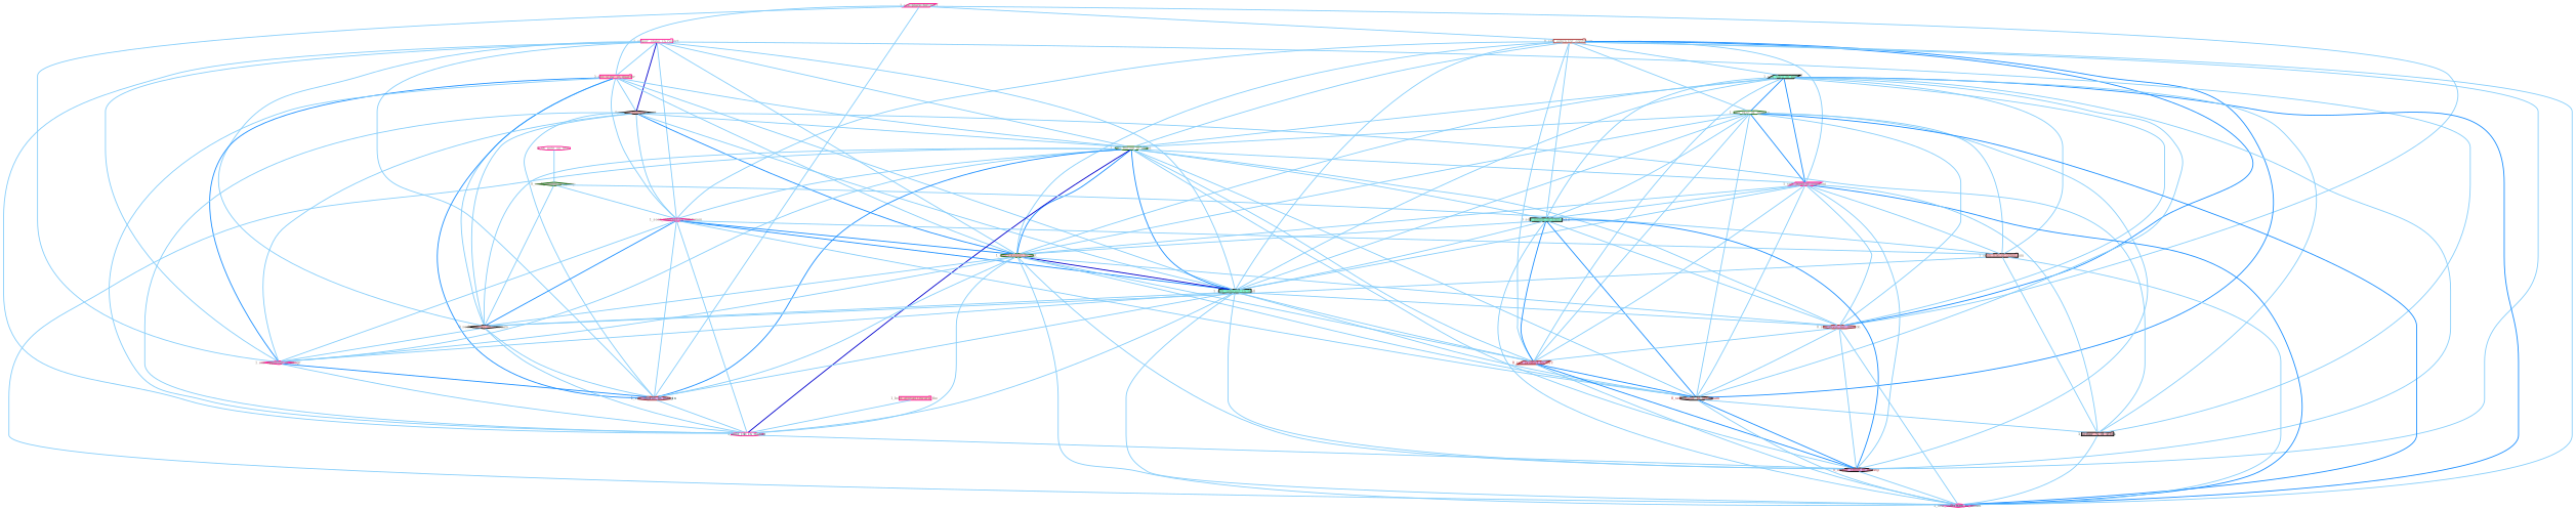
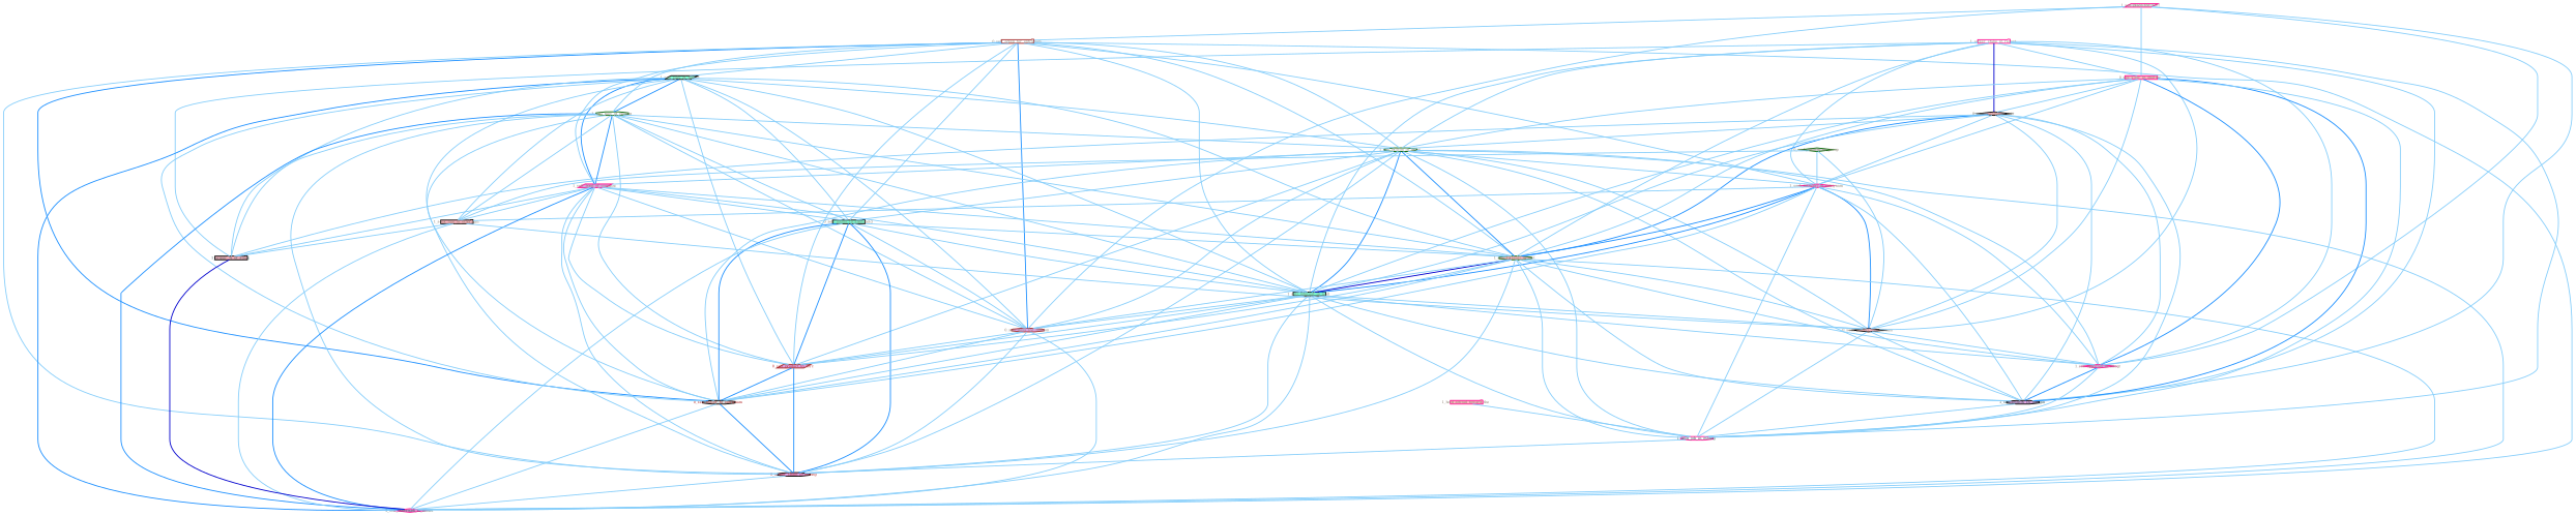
  graph {
    node [color=deeppink fillcolor=plum fixedsize=true fontcolor="#8b7d6b" fontsize=4 shape=octagon style=filled]
    edge [color="#87cefa" w=1]
    "1_see_place_for_sort " [fillcolor=lightgrey height=.06 shape=parallelogram width=.5]
    "0_sell_equip_for_entitynam " [color=brown fillcolor=white height=.06 shape=folder width=.5]
    "1_acquir_stake_in_resort " [fillcolor=white height=.06 shape=folder width=.5]
    "0_see_slow_in_quarter " [fillcolor=lightpink height=.06 shape=folder width=.5]
    "1_sell_valu_of_basket " [color=black fillcolor=aquamarine height=.06 shape=parallelogram width=.5]
    "0_acquir_stake_in_unit " [color=black fillcolor=lightpink height=.06 shape=diamond width=.5]
    "1_sell_piec_of_packag " [color=darkgreen fillcolor=white height=.06 width=.5]
-   "0_us_note_on_test " [fillcolor=white height=.06 width=.5]
    "1_sell_billion_in_asset " [color=darkgreen fillcolor=white height=.06 width=.5]
    "0_seek_inform_on_group " [color=darkgreen fillcolor=lightgrey height=.06 shape=diamond width=.5]
    "1_seek_interest_in_entitynam " [height=.06 shape=diamond width=.5]
    "1_sell_bond_of_compani " [height=.06 shape=parallelogram width=.5]
    "1_hold_attitud_toward_the " [fillcolor=lightpink height=.06 shape=folder width=.5]
    "0_sell_invest_to_sharehold " [color=black fillcolor=aquamarine height=.06 shape=folder width=.5]
    "1_sell_interest_in_unit " [color=darkgreen fillcolor=lightpink height=.06 width=.5]
    "1_sell_interest_in_mall " [color=black fillcolor=aquamarine height=.06 shape=folder width=.5]
    "1_seek_fine_of_othernum " [color=black fillcolor=lightpink height=.06 shape=folder width=.5]
    "0_sell_divis_for_million " [color=brown height=.06 width=.5]
    "0_seek_protect_in_yearnum " [color=black fillcolor=lightpink height=.06 shape=diamond width=.5]
    "1_see_opportun_in_integr " [height=.06 shape=diamond width=.5]
    "0_sell_product_to_forc " [color=brown fontcolor="#b22222" height=.06 shape=parallelogram width=.5]
    "0_sell_major_to_entitynam " [color=black fillcolor=lightgrey fontcolor="#b22222" height=.06 width=.5]
    n23 [color=black fontcolor="#b22222" height=.06 label="0_acquir_chain_to_manag" width=.5]
-   "1_see_improv_in_margin " [color=brown fontcolor="#2f4f4f" height=.06 width=.5]
+   "1_see_improv_in_margin " [color=black fontcolor="#2f4f4f" height=.06 width=.5]
    "1_sell_othernum_of_model " [fontcolor="#2f4f4f" height=.06 shape=diamond width=.5]
    "1_acquir_%_of_stock " [color=black fillcolor=lightpink fontcolor="#2f4f4f" height=.06 shape=folder width=.5]
    "1_hold_job_in_manag " [fillcolor=white fontcolor="#2f4f4f" height=.06 width=.5]
    subgraph sub_1 {
      "1_see_place_for_sort "
      "0_sell_equip_for_entitynam "
      "1_acquir_stake_in_resort "
      "0_see_slow_in_quarter "
      "1_sell_valu_of_basket "
      "0_acquir_stake_in_unit "
      "1_sell_piec_of_packag "
-     "0_us_note_on_test "
      "1_sell_billion_in_asset "
      "0_seek_inform_on_group "
      "1_seek_interest_in_entitynam "
      "1_sell_bond_of_compani "
      "1_hold_attitud_toward_the "
      "0_sell_invest_to_sharehold "
      "1_sell_interest_in_unit "
      "1_sell_interest_in_mall "
      "1_seek_fine_of_othernum "
      "0_sell_divis_for_million "
      "0_seek_protect_in_yearnum "
      "1_see_opportun_in_integr "
    }
    subgraph sub_2 {
      "0_sell_product_to_forc "
      "0_sell_major_to_entitynam "
      n23
    }
    "1_see_place_for_sort " -- "0_sell_equip_for_entitynam "
    "1_see_place_for_sort " -- "0_see_slow_in_quarter "
    "1_see_place_for_sort " -- "0_sell_divis_for_million "
    "1_see_place_for_sort " -- "1_see_opportun_in_integr "
    "1_see_place_for_sort " -- "1_see_improv_in_margin "
    "0_sell_equip_for_entitynam " -- "1_sell_valu_of_basket "
    "0_sell_equip_for_entitynam " -- "1_sell_piec_of_packag "
    "0_sell_equip_for_entitynam " -- "1_sell_billion_in_asset "
    "0_sell_equip_for_entitynam " -- "1_seek_interest_in_entitynam "
    "0_sell_equip_for_entitynam " -- "1_sell_bond_of_compani "
    "0_sell_equip_for_entitynam " -- "0_sell_invest_to_sharehold "
    "0_sell_equip_for_entitynam " -- "1_sell_interest_in_unit "
    "0_sell_equip_for_entitynam " -- "1_sell_interest_in_mall "
    "0_sell_equip_for_entitynam " -- "0_sell_divis_for_million " [color="#1e90ff" w=2]
    "0_sell_equip_for_entitynam " -- "0_sell_product_to_forc "
    "0_sell_equip_for_entitynam " -- "0_sell_major_to_entitynam " [color="#1e90ff" w=2]
    "0_sell_equip_for_entitynam " -- n23
    "0_sell_equip_for_entitynam " -- "1_sell_othernum_of_model "
    "1_acquir_stake_in_resort " -- "0_see_slow_in_quarter "
    "1_acquir_stake_in_resort " -- "0_acquir_stake_in_unit " [color="#0000cd" w=3]
    "1_acquir_stake_in_resort " -- "1_sell_billion_in_asset "
    "1_acquir_stake_in_resort " -- "1_seek_interest_in_entitynam "
    "1_acquir_stake_in_resort " -- "1_sell_interest_in_unit "
    "1_acquir_stake_in_resort " -- "1_sell_interest_in_mall "
    "1_acquir_stake_in_resort " -- "0_seek_protect_in_yearnum "
    "1_acquir_stake_in_resort " -- "1_see_opportun_in_integr "
    "1_acquir_stake_in_resort " -- "1_see_improv_in_margin "
    "1_acquir_stake_in_resort " -- "1_acquir_%_of_stock "
    "1_acquir_stake_in_resort " -- "1_hold_job_in_manag "
    "0_see_slow_in_quarter " -- "0_acquir_stake_in_unit "
    "0_see_slow_in_quarter " -- "1_sell_billion_in_asset "
    "0_see_slow_in_quarter " -- "1_seek_interest_in_entitynam "
    "0_see_slow_in_quarter " -- "1_sell_interest_in_unit "
    "0_see_slow_in_quarter " -- "1_sell_interest_in_mall "
    "0_see_slow_in_quarter " -- "0_seek_protect_in_yearnum "
    "0_see_slow_in_quarter " -- "1_see_opportun_in_integr " [color="#1e90ff" w=2]
    "0_see_slow_in_quarter " -- "1_see_improv_in_margin " [color="#1e90ff" w=2]
    "0_see_slow_in_quarter " -- "1_hold_job_in_manag "
    "1_sell_valu_of_basket " -- "1_sell_piec_of_packag " [color="#1e90ff" w=2]
    "1_sell_valu_of_basket " -- "1_sell_billion_in_asset "
    "1_sell_valu_of_basket " -- "1_sell_bond_of_compani " [color="#1e90ff" w=2]
    "1_sell_valu_of_basket " -- "0_sell_invest_to_sharehold "
    "1_sell_valu_of_basket " -- "1_sell_interest_in_unit "
    "1_sell_valu_of_basket " -- "1_sell_interest_in_mall "
    "1_sell_valu_of_basket " -- "1_seek_fine_of_othernum "
    "1_sell_valu_of_basket " -- "0_sell_divis_for_million "
    "1_sell_valu_of_basket " -- "0_sell_product_to_forc "
    "1_sell_valu_of_basket " -- "0_sell_major_to_entitynam "
    "1_sell_valu_of_basket " -- n23
    "1_sell_valu_of_basket " -- "1_sell_othernum_of_model " [color="#1e90ff" w=2]
    "1_sell_valu_of_basket " -- "1_acquir_%_of_stock "
    "0_acquir_stake_in_unit " -- "1_sell_billion_in_asset "
    "0_acquir_stake_in_unit " -- "1_seek_interest_in_entitynam "
    "0_acquir_stake_in_unit " -- "1_sell_interest_in_unit " [color="#1e90ff" w=2]
    "0_acquir_stake_in_unit " -- "1_sell_interest_in_mall "
    "0_acquir_stake_in_unit " -- "0_seek_protect_in_yearnum "
    "0_acquir_stake_in_unit " -- "1_see_opportun_in_integr "
    "0_acquir_stake_in_unit " -- "1_see_improv_in_margin "
    "0_acquir_stake_in_unit " -- "1_acquir_%_of_stock "
    "0_acquir_stake_in_unit " -- "1_hold_job_in_manag "
    "1_sell_piec_of_packag " -- "1_sell_billion_in_asset "
    "1_sell_piec_of_packag " -- "1_sell_bond_of_compani " [color="#1e90ff" w=2]
    "1_sell_piec_of_packag " -- "0_sell_invest_to_sharehold "
    "1_sell_piec_of_packag " -- "1_sell_interest_in_unit "
    "1_sell_piec_of_packag " -- "1_sell_interest_in_mall "
    "1_sell_piec_of_packag " -- "1_seek_fine_of_othernum "
    "1_sell_piec_of_packag " -- "0_sell_divis_for_million "
    "1_sell_piec_of_packag " -- "0_sell_product_to_forc "
    "1_sell_piec_of_packag " -- "0_sell_major_to_entitynam "
    "1_sell_piec_of_packag " -- n23
    "1_sell_piec_of_packag " -- "1_sell_othernum_of_model " [color="#1e90ff" w=2]
-   "0_sell_major_to_entitynam " -- "1_acquir_%_of_stock "
-   "0_us_note_on_test " -- "0_seek_inform_on_group "
+   "1_sell_piec_of_packag " -- "1_acquir_%_of_stock "
    "1_sell_billion_in_asset " -- "1_seek_interest_in_entitynam "
    "1_sell_billion_in_asset " -- "1_sell_bond_of_compani "
    "1_sell_billion_in_asset " -- "0_sell_invest_to_sharehold "
    "1_sell_billion_in_asset " -- "1_sell_interest_in_unit " [color="#1e90ff" w=2]
    "1_sell_billion_in_asset " -- "1_sell_interest_in_mall " [color="#1e90ff" w=2]
    "1_sell_billion_in_asset " -- "0_sell_divis_for_million "
    "1_sell_billion_in_asset " -- "0_seek_protect_in_yearnum "
    "1_sell_billion_in_asset " -- "1_see_opportun_in_integr "
    "1_sell_billion_in_asset " -- "0_sell_product_to_forc "
    "1_sell_billion_in_asset " -- "0_sell_major_to_entitynam "
    "1_sell_billion_in_asset " -- n23
-   "1_sell_billion_in_asset " -- "1_see_improv_in_margin " [color="#1e90ff"]
+   "1_sell_billion_in_asset " -- "1_see_improv_in_margin "
    "1_sell_billion_in_asset " -- "1_sell_othernum_of_model "
-   "1_sell_billion_in_asset " -- "1_hold_job_in_manag " [color="#0000cd"]
+   "1_sell_billion_in_asset " -- "1_hold_job_in_manag "
    "0_seek_inform_on_group " -- "1_seek_interest_in_entitynam "
    "0_seek_inform_on_group " -- "1_seek_fine_of_othernum "
    "0_seek_inform_on_group " -- "0_seek_protect_in_yearnum "
    "1_seek_interest_in_entitynam " -- "1_sell_interest_in_unit " [color="#1e90ff" w=2]
    "1_seek_interest_in_entitynam " -- "1_sell_interest_in_mall " [color="#1e90ff" w=2]
    "1_seek_interest_in_entitynam " -- "1_seek_fine_of_othernum "
    "1_seek_interest_in_entitynam " -- "0_seek_protect_in_yearnum " [color="#1e90ff" w=2]
    "1_seek_interest_in_entitynam " -- "1_see_opportun_in_integr "
    "1_seek_interest_in_entitynam " -- "0_sell_major_to_entitynam "
    "1_seek_interest_in_entitynam " -- "1_see_improv_in_margin "
    "1_seek_interest_in_entitynam " -- "1_hold_job_in_manag "
    "1_sell_bond_of_compani " -- "0_sell_invest_to_sharehold "
    "1_sell_bond_of_compani " -- "1_sell_interest_in_unit "
    "1_sell_bond_of_compani " -- "1_sell_interest_in_mall "
    "1_sell_bond_of_compani " -- "1_seek_fine_of_othernum "
    "1_sell_bond_of_compani " -- "0_sell_divis_for_million "
    "1_sell_bond_of_compani " -- "0_sell_product_to_forc "
    "1_sell_bond_of_compani " -- "0_sell_major_to_entitynam "
    "1_sell_bond_of_compani " -- n23
    "1_sell_bond_of_compani " -- "1_sell_othernum_of_model " [color="#1e90ff" w=2]
    "1_sell_bond_of_compani " -- "1_acquir_%_of_stock "
    "1_hold_attitud_toward_the " -- "1_hold_job_in_manag "
    "0_sell_invest_to_sharehold " -- "1_sell_interest_in_unit "
    "0_sell_invest_to_sharehold " -- "1_sell_interest_in_mall "
    "0_sell_invest_to_sharehold " -- "0_sell_divis_for_million "
    "0_sell_invest_to_sharehold " -- "0_sell_product_to_forc " [color="#1e90ff" w=2]
    "0_sell_invest_to_sharehold " -- "0_sell_major_to_entitynam " [color="#1e90ff" w=2]
    "0_sell_invest_to_sharehold " -- n23 [color="#1e90ff" w=2]
    "0_sell_invest_to_sharehold " -- "1_sell_othernum_of_model "
    "1_sell_interest_in_unit " -- "1_sell_interest_in_mall " [color="#0000cd" w=3]
    "1_sell_interest_in_unit " -- "0_sell_divis_for_million "
    "1_sell_interest_in_unit " -- "0_seek_protect_in_yearnum "
    "1_sell_interest_in_unit " -- "1_see_opportun_in_integr "
    "1_sell_interest_in_unit " -- "0_sell_product_to_forc "
    "1_sell_interest_in_unit " -- "0_sell_major_to_entitynam "
    "1_sell_interest_in_unit " -- n23
    "1_sell_interest_in_unit " -- "1_see_improv_in_margin "
    "1_sell_interest_in_unit " -- "1_sell_othernum_of_model "
    "1_sell_interest_in_unit " -- "1_hold_job_in_manag "
    "1_sell_interest_in_mall " -- "0_sell_divis_for_million "
    "1_sell_interest_in_mall " -- "0_seek_protect_in_yearnum "
    "1_sell_interest_in_mall " -- "1_see_opportun_in_integr "
    "1_sell_interest_in_mall " -- "0_sell_product_to_forc "
    "1_sell_interest_in_mall " -- "0_sell_major_to_entitynam "
    "1_sell_interest_in_mall " -- n23
    "1_sell_interest_in_mall " -- "1_see_improv_in_margin "
    "1_sell_interest_in_mall " -- "1_sell_othernum_of_model "
    "1_sell_interest_in_mall " -- "1_hold_job_in_manag "
    "1_seek_fine_of_othernum " -- "0_seek_protect_in_yearnum "
    "1_seek_fine_of_othernum " -- "1_sell_othernum_of_model "
    "1_seek_fine_of_othernum " -- "1_acquir_%_of_stock "
    "0_sell_divis_for_million " -- "0_sell_product_to_forc "
    "0_sell_divis_for_million " -- "0_sell_major_to_entitynam "
    "0_sell_divis_for_million " -- n23
    "0_sell_divis_for_million " -- "1_sell_othernum_of_model "
    "0_seek_protect_in_yearnum " -- "1_see_opportun_in_integr "
    "0_seek_protect_in_yearnum " -- "1_see_improv_in_margin "
    "0_seek_protect_in_yearnum " -- "1_hold_job_in_manag "
    "1_see_opportun_in_integr " -- "1_see_improv_in_margin " [color="#1e90ff" w=2]
    "1_see_opportun_in_integr " -- "1_hold_job_in_manag "
    "0_sell_product_to_forc " -- "0_sell_major_to_entitynam " [color="#1e90ff" w=2]
    "0_sell_product_to_forc " -- n23 [color="#1e90ff" w=2]
-   "0_sell_product_to_forc " -- "1_sell_othernum_of_model "
    "0_sell_major_to_entitynam " -- n23 [color="#1e90ff" w=2]
    "0_sell_major_to_entitynam " -- "1_sell_othernum_of_model "
    n23 -- "1_sell_othernum_of_model "
    "1_see_improv_in_margin " -- "1_hold_job_in_manag "
-   "1_acquir_%_of_stock " -- "1_sell_othernum_of_model "
+   "1_acquir_%_of_stock " -- "1_sell_othernum_of_model " [color="#0000cd"]
    "1_hold_job_in_manag " -- n23
  }
